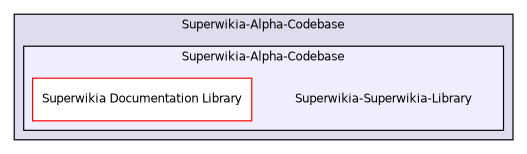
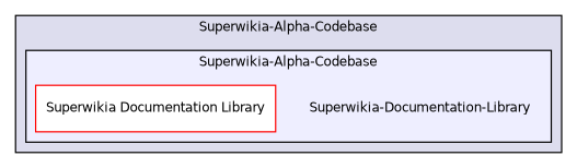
  digraph {
    compound=true
    node [fontname=Helvetica fontsize=10]
-   n1 [label="Superwikia-Superwikia-Library" shape=plaintext]
+   n1 [label="Superwikia-Documentation-Library" shape=plaintext]
    n2 [color=red fillcolor=white label="Superwikia Documentation Library" shape=box style=filled]
    subgraph cluster_1 {
      bgcolor="#ddddee"
      fontname=Helvetica
      fontsize=10
      label="Superwikia-Alpha-Codebase"
      pencolor=black
      subgraph cluster_2 {
        bgcolor="#eeeeff"
        fontname=Helvetica
        fontsize=10
        pencolor=black
        n1
        n2
      }
    }
  }
